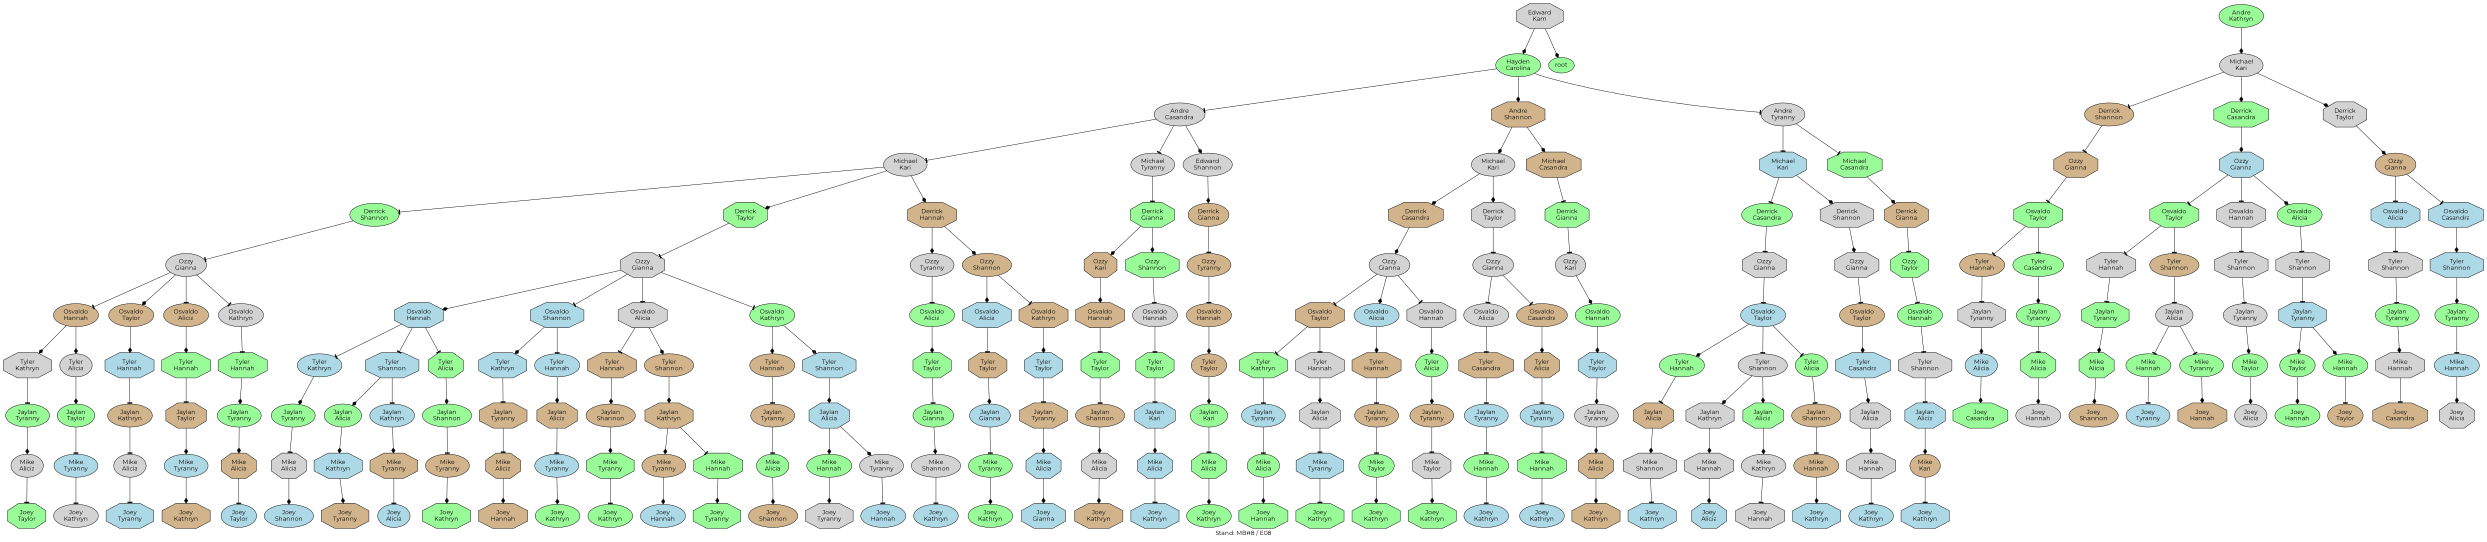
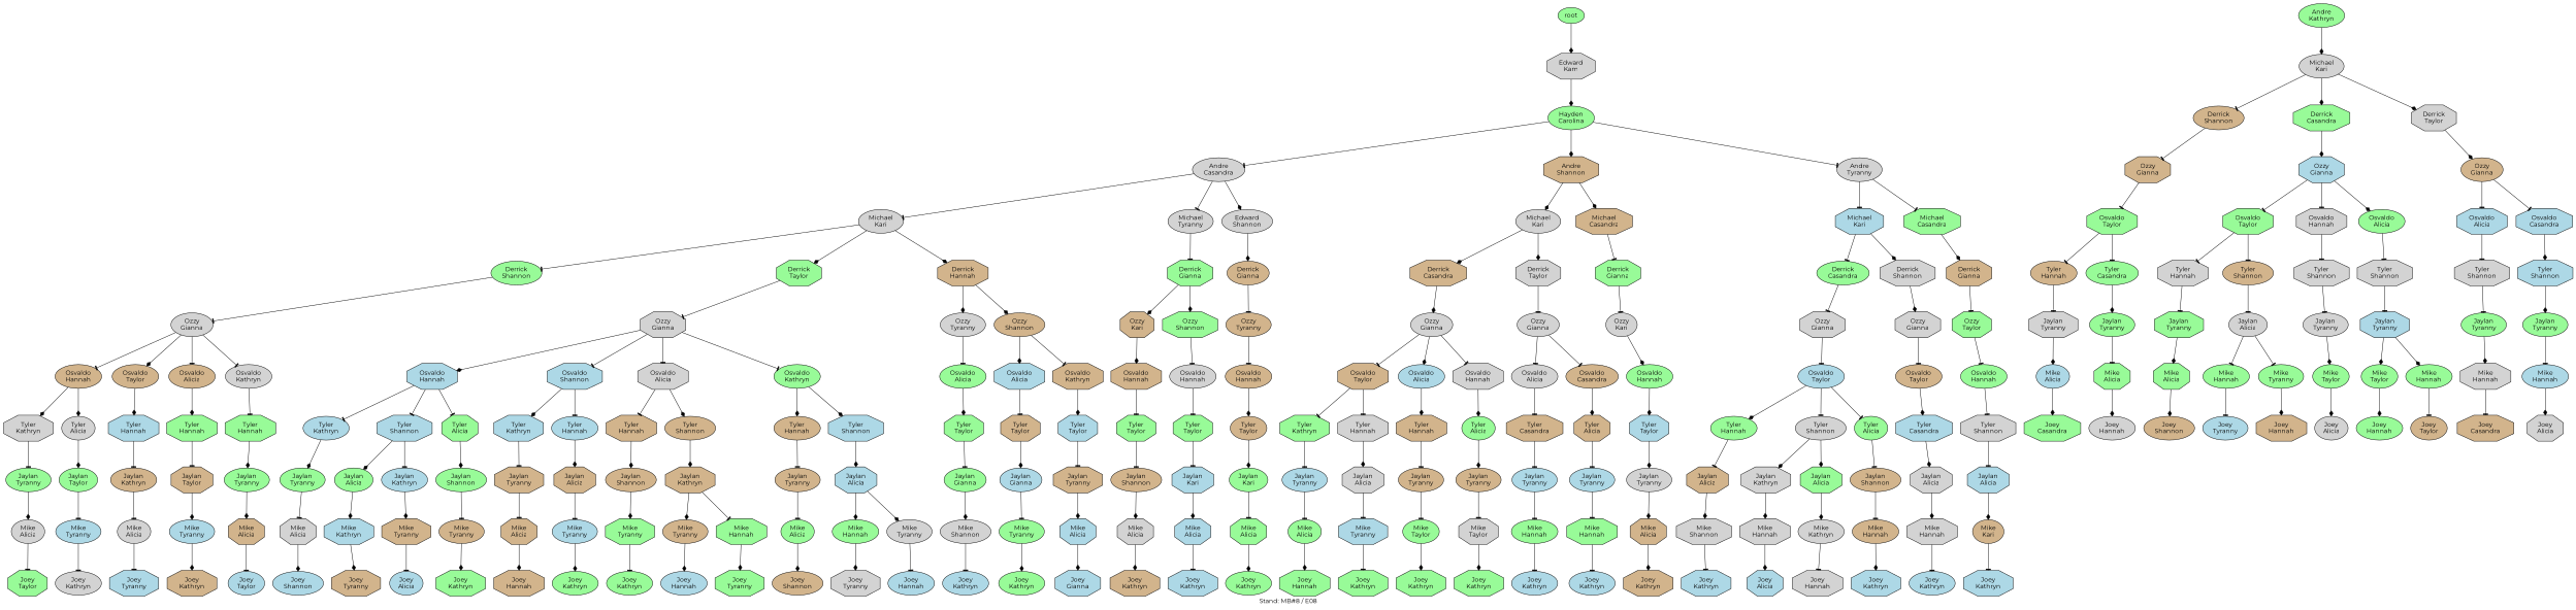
  digraph {
    fontname=Montserrat
    label="Stand: MB#8 / E08"
    labelloc=b
    ranksep=0.8
    node [fillcolor=palegreen fontname=Montserrat shape=octagon style=filled]
    edge [arrowhead=tee fontname=Montserrat]
    n1 [fillcolor=lightgrey label="Edward\nKam"]
    n2 [label="Hayden\nCarolina" shape=ellipse]
    n3 [fillcolor=lightgrey label="Andre\nCasandra" shape=ellipse]
    n4 [fillcolor=tan label="Andre\nShannon"]
    n5 [fillcolor=lightgrey label="Andre\nTyranny" shape=ellipse]
    root [shape=ellipse]
    n7 [fillcolor=lightgrey label="Michael\nKari" shape=ellipse]
    n8 [fillcolor=lightgrey label="Michael\nTyranny" shape=ellipse]
    n9 [fillcolor=lightgrey label="Edward\nShannon" shape=ellipse]
    n10 [fillcolor=lightgrey label="Michael\nKari" shape=ellipse]
    n11 [fillcolor=tan label="Michael\nCasandra"]
    n12 [label="Andre\nKathryn" shape=ellipse]
    n13 [fillcolor=lightgrey label="Michael\nKari" shape=ellipse]
    n14 [fillcolor=lightblue label="Michael\nKari"]
    n15 [label="Michael\nCasandra"]
    n16 [label="Derrick\nShannon" shape=ellipse]
    n17 [label="Derrick\nTaylor"]
    n18 [fillcolor=tan label="Derrick\nHannah"]
    n19 [label="Derrick\nGianna"]
    n20 [fillcolor=tan label="Derrick\nGianna" shape=ellipse]
    n21 [fillcolor=lightgrey label="Ozzy\nGianna" shape=ellipse]
    n22 [fillcolor=lightgrey label="Ozzy\nGianna"]
    n23 [fillcolor=lightgrey label="Ozzy\nTyranny" shape=ellipse]
    n24 [fillcolor=tan label="Ozzy\nShannon" shape=ellipse]
    n25 [fillcolor=tan label="Osvaldo\nHannah" shape=ellipse]
    n26 [fillcolor=tan label="Osvaldo\nTaylor" shape=ellipse]
    n27 [fillcolor=tan label="Osvaldo\nAlicia" shape=ellipse]
    n28 [fillcolor=lightgrey label="Osvaldo\nKathryn" shape=ellipse]
    n29 [fillcolor=lightgrey label="Tyler\nKathryn"]
    n30 [fillcolor=lightgrey label="Tyler\nAlicia" shape=ellipse]
    n31 [fillcolor=lightblue label="Tyler\nHannah"]
    n32 [label="Tyler\nHannah"]
    n33 [label="Tyler\nHannah"]
    n34 [label="Jaylan\nTyranny" shape=ellipse]
    n35 [label="Jaylan\nTaylor" shape=ellipse]
    n36 [fillcolor=lightgrey label="Mike\nAlicia" shape=ellipse]
    n37 [label="Joey\nTaylor"]
    n38 [fillcolor=lightblue label="Osvaldo\nHannah"]
    n39 [fillcolor=lightblue label="Osvaldo\nShannon"]
    n40 [fillcolor=lightgrey label="Osvaldo\nAlicia"]
    n41 [label="Osvaldo\nKathryn" shape=ellipse]
    n42 [fillcolor=lightblue label="Tyler\nKathryn" shape=ellipse]
    n43 [fillcolor=lightblue label="Tyler\nShannon"]
    n44 [label="Tyler\nAlicia"]
    n45 [fillcolor=lightblue label="Tyler\nKathryn"]
    n46 [fillcolor=lightblue label="Tyler\nHannah" shape=ellipse]
    n47 [fillcolor=tan label="Tyler\nHannah"]
    n48 [fillcolor=tan label="Tyler\nShannon" shape=ellipse]
    n49 [fillcolor=tan label="Tyler\nHannah" shape=ellipse]
    n50 [fillcolor=lightblue label="Tyler\nShannon"]
    n51 [label="Jaylan\nTyranny" shape=ellipse]
    n52 [label="Jaylan\nAlicia" shape=ellipse]
    n53 [fillcolor=lightblue label="Jaylan\nKathryn" shape=ellipse]
    n54 [label="Jaylan\nShannon" shape=ellipse]
    n55 [fillcolor=lightgrey label="Mike\nAlicia"]
    n56 [fillcolor=lightblue label="Joey\nShannon" shape=ellipse]
    n57 [fillcolor=tan label="Jaylan\nTyranny"]
    n58 [fillcolor=tan label="Jaylan\nAlicia"]
    n59 [fillcolor=tan label="Mike\nAlicia"]
    n60 [fillcolor=tan label="Joey\nHannah"]
    n61 [fillcolor=tan label="Derrick\nCasandra"]
    n62 [fillcolor=lightgrey label="Derrick\nTaylor"]
    n63 [label="Derrick\nGianna"]
    n64 [fillcolor=lightgrey label="Ozzy\nGianna" shape=ellipse]
    n65 [fillcolor=lightgrey label="Ozzy\nGianna" shape=ellipse]
    n66 [fillcolor=tan label="Osvaldo\nTaylor"]
    n67 [fillcolor=lightblue label="Osvaldo\nAlicia" shape=ellipse]
    n68 [fillcolor=lightgrey label="Osvaldo\nHannah"]
    n69 [label="Tyler\nKathryn"]
    n70 [fillcolor=lightgrey label="Tyler\nHannah"]
    n71 [fillcolor=tan label="Tyler\nHannah"]
    n72 [label="Tyler\nAlicia" shape=ellipse]
    n73 [fillcolor=lightblue label="Jaylan\nTyranny" shape=ellipse]
    n74 [fillcolor=lightgrey label="Jaylan\nAlicia"]
    n75 [label="Mike\nAlicia" shape=ellipse]
    n76 [label="Joey\nHannah"]
    n77 [fillcolor=lightblue label="Mike\nTyranny" shape=ellipse]
    n78 [label="Joey\nKathryn" shape=ellipse]
    n79 [fillcolor=lightblue label="Mike\nTyranny"]
    n80 [label="Joey\nKathryn"]
    n81 [fillcolor=tan label="Jaylan\nKathryn" shape=ellipse]
    n82 [fillcolor=lightgrey label="Mike\nAlicia" shape=ellipse]
    n83 [fillcolor=lightblue label="Joey\nTyranny"]
    n84 [fillcolor=tan label="Derrick\nShannon" shape=ellipse]
    n85 [label="Derrick\nCasandra"]
    n86 [fillcolor=lightgrey label="Derrick\nTaylor"]
    n87 [fillcolor=tan label="Ozzy\nGianna"]
    n88 [fillcolor=lightblue label="Ozzy\nGianna"]
    n89 [fillcolor=tan label="Ozzy\nGianna" shape=ellipse]
    n90 [label="Osvaldo\nTaylor"]
    n91 [fillcolor=tan label="Tyler\nHannah" shape=ellipse]
    n92 [label="Tyler\nCasandra" shape=ellipse]
    n93 [fillcolor=lightgrey label="Jaylan\nTyranny"]
    n94 [label="Jaylan\nTyranny" shape=ellipse]
    n95 [fillcolor=lightblue label="Mike\nAlicia" shape=ellipse]
    n96 [label="Joey\nCasandra"]
    n97 [label="Osvaldo\nTaylor"]
    n98 [fillcolor=lightgrey label="Osvaldo\nHannah"]
    n99 [label="Osvaldo\nAlicia" shape=ellipse]
    n100 [fillcolor=lightgrey label="Tyler\nHannah"]
    n101 [fillcolor=tan label="Tyler\nShannon" shape=ellipse]
    n102 [fillcolor=lightgrey label="Tyler\nShannon"]
    n103 [fillcolor=lightgrey label="Tyler\nShannon"]
    n104 [label="Jaylan\nTyranny"]
    n105 [fillcolor=lightgrey label="Jaylan\nAlicia" shape=ellipse]
    n106 [label="Mike\nAlicia"]
    n107 [fillcolor=tan label="Joey\nShannon" shape=ellipse]
    n108 [label="Derrick\nCasandra" shape=ellipse]
    n109 [fillcolor=lightgrey label="Derrick\nShannon"]
    n110 [fillcolor=tan label="Derrick\nGianna"]
    n111 [fillcolor=lightgrey label="Ozzy\nGianna"]
    n112 [fillcolor=lightgrey label="Ozzy\nGianna"]
    n113 [fillcolor=lightblue label="Osvaldo\nTaylor" shape=ellipse]
    n114 [label="Tyler\nHannah" shape=ellipse]
    n115 [fillcolor=lightgrey label="Tyler\nShannon" shape=ellipse]
    n116 [label="Tyler\nAlicia" shape=ellipse]
    n117 [fillcolor=tan label="Jaylan\nAlicia"]
    n118 [fillcolor=lightgrey label="Jaylan\nKathryn"]
    n119 [label="Jaylan\nAlicia"]
    n120 [fillcolor=tan label="Jaylan\nShannon" shape=ellipse]
    n121 [fillcolor=lightgrey label="Mike\nShannon"]
    n122 [fillcolor=lightblue label="Joey\nKathryn"]
    n123 [fillcolor=tan label="Jaylan\nShannon" shape=ellipse]
    n124 [fillcolor=tan label="Jaylan\nKathryn"]
    n125 [label="Mike\nTyranny"]
    n126 [label="Joey\nKathryn" shape=ellipse]
    n127 [fillcolor=tan label="Jaylan\nTaylor"]
    n128 [fillcolor=lightblue label="Mike\nTyranny" shape=ellipse]
    n129 [fillcolor=tan label="Joey\nKathryn"]
    n130 [fillcolor=tan label="Jaylan\nTyranny" shape=ellipse]
    n131 [label="Mike\nTaylor" shape=ellipse]
    n132 [label="Joey\nKathryn"]
    n133 [label="Jaylan\nTyranny" shape=ellipse]
    n134 [fillcolor=tan label="Mike\nAlicia"]
    n135 [fillcolor=lightblue label="Joey\nTaylor" shape=ellipse]
    n136 [fillcolor=tan label="Jaylan\nTyranny" shape=ellipse]
    n137 [fillcolor=lightblue label="Jaylan\nAlicia"]
    n138 [label="Mike\nAlicia" shape=ellipse]
    n139 [fillcolor=tan label="Joey\nShannon" shape=ellipse]
    n140 [fillcolor=lightgrey label="Osvaldo\nAlicia" shape=ellipse]
    n141 [fillcolor=tan label="Osvaldo\nCasandra" shape=ellipse]
    n142 [fillcolor=tan label="Tyler\nCasandra"]
    n143 [fillcolor=tan label="Tyler\nAlicia"]
    n144 [fillcolor=lightblue label="Jaylan\nTyranny" shape=ellipse]
    n145 [label="Mike\nHannah" shape=ellipse]
    n146 [fillcolor=lightblue label="Joey\nKathryn" shape=ellipse]
    n147 [label="Mike\nAlicia"]
    n148 [fillcolor=lightgrey label="Joey\nHannah" shape=ellipse]
    n149 [fillcolor=tan label="Osvaldo\nTaylor" shape=ellipse]
    n150 [fillcolor=lightblue label="Tyler\nCasandra"]
    n151 [fillcolor=lightgrey label="Jaylan\nAlicia"]
    n152 [fillcolor=lightgrey label="Mike\nHannah"]
    n153 [fillcolor=lightblue label="Joey\nKathryn" shape=ellipse]
    n154 [label="Mike\nHannah" shape=ellipse]
    n155 [fillcolor=lightgrey label="Mike\nTyranny" shape=ellipse]
    n156 [fillcolor=lightgrey label="Joey\nTyranny"]
    n157 [fillcolor=lightblue label="Joey\nHannah" shape=ellipse]
    n158 [fillcolor=lightblue label="Mike\nKathryn"]
    n159 [fillcolor=tan label="Mike\nTyranny"]
    n160 [fillcolor=tan label="Joey\nTyranny"]
    n161 [fillcolor=lightblue label="Joey\nAlicia" shape=ellipse]
    n162 [fillcolor=lightgrey label="Jaylan\nTyranny" shape=ellipse]
    n163 [label="Mike\nTaylor" shape=ellipse]
    n164 [fillcolor=lightgrey label="Joey\nAlicia" shape=ellipse]
    n165 [fillcolor=tan label="Mike\nTyranny" shape=ellipse]
    n166 [label="Mike\nHannah"]
    n167 [fillcolor=lightblue label="Joey\nHannah" shape=ellipse]
    n168 [label="Joey\nTyranny"]
    n169 [fillcolor=lightblue label="Jaylan\nTyranny"]
    n170 [label="Mike\nTaylor" shape=ellipse]
    n171 [label="Mike\nHannah" shape=ellipse]
    n172 [label="Joey\nHannah" shape=ellipse]
    n173 [fillcolor=tan label="Joey\nTaylor" shape=ellipse]
    n174 [fillcolor=lightblue label="Osvaldo\nAlicia"]
    n175 [fillcolor=lightblue label="Osvaldo\nCasandra"]
    n176 [fillcolor=lightgrey label="Tyler\nShannon"]
    n177 [fillcolor=lightblue label="Tyler\nShannon"]
    n178 [label="Jaylan\nTyranny" shape=ellipse]
    n179 [fillcolor=lightgrey label="Mike\nHannah"]
    n180 [fillcolor=tan label="Joey\nCasandra"]
    n181 [label="Mike\nHannah" shape=ellipse]
    n182 [label="Mike\nTyranny" shape=ellipse]
    n183 [fillcolor=lightblue label="Joey\nTyranny" shape=ellipse]
    n184 [fillcolor=tan label="Joey\nHannah"]
    n185 [fillcolor=lightgrey label="Mike\nHannah"]
    n186 [fillcolor=lightgrey label="Mike\nKathryn" shape=ellipse]
    n187 [fillcolor=lightblue label="Joey\nAlicia"]
    n188 [fillcolor=lightgrey label="Joey\nHannah"]
    n189 [label="Jaylan\nTyranny" shape=ellipse]
    n190 [fillcolor=lightblue label="Mike\nHannah" shape=ellipse]
    n191 [fillcolor=lightgrey label="Joey\nAlicia"]
    n192 [label="Ozzy\nTaylor"]
    n193 [label="Osvaldo\nHannah" shape=ellipse]
    n194 [fillcolor=lightgrey label="Tyler\nShannon"]
    n195 [fillcolor=lightblue label="Jaylan\nAlicia"]
    n196 [fillcolor=tan label="Mike\nKari" shape=ellipse]
    n197 [fillcolor=lightblue label="Joey\nKathryn"]
    n198 [fillcolor=tan label="Ozzy\nKari"]
    n199 [label="Ozzy\nShannon"]
    n200 [fillcolor=tan label="Osvaldo\nHannah"]
    n201 [fillcolor=lightgrey label="Osvaldo\nHannah" shape=ellipse]
    n202 [label="Tyler\nTaylor"]
    n203 [fillcolor=tan label="Jaylan\nShannon" shape=ellipse]
    n204 [fillcolor=lightgrey label="Mike\nAlicia"]
    n205 [fillcolor=tan label="Joey\nKathryn"]
    n206 [fillcolor=lightgrey label="Ozzy\nKari" shape=ellipse]
    n207 [label="Osvaldo\nHannah" shape=ellipse]
    n208 [fillcolor=lightblue label="Tyler\nTaylor"]
    n209 [fillcolor=lightgrey label="Jaylan\nTyranny" shape=ellipse]
    n210 [fillcolor=tan label="Mike\nAlicia"]
    n211 [fillcolor=tan label="Joey\nKathryn"]
    n212 [fillcolor=tan label="Ozzy\nTyranny" shape=ellipse]
    n213 [fillcolor=tan label="Osvaldo\nHannah" shape=ellipse]
    n214 [fillcolor=tan label="Tyler\nTaylor" shape=ellipse]
    n215 [label="Jaylan\nKari" shape=ellipse]
    n216 [label="Mike\nAlicia"]
    n217 [label="Joey\nKathryn" shape=ellipse]
    n218 [label="Osvaldo\nAlicia" shape=ellipse]
    n219 [fillcolor=lightblue label="Osvaldo\nAlicia"]
    n220 [fillcolor=tan label="Osvaldo\nKathryn"]
    n221 [label="Tyler\nTaylor"]
    n222 [label="Jaylan\nGianna" shape=ellipse]
    n223 [fillcolor=lightgrey label="Mike\nShannon" shape=ellipse]
    n224 [fillcolor=lightblue label="Joey\nKathryn" shape=ellipse]
    n225 [fillcolor=tan label="Tyler\nTaylor"]
    n226 [fillcolor=lightblue label="Tyler\nTaylor"]
    n227 [fillcolor=lightblue label="Jaylan\nGianna" shape=ellipse]
    n228 [label="Mike\nTyranny" shape=ellipse]
    n229 [label="Joey\nKathryn" shape=ellipse]
    n230 [label="Tyler\nTaylor"]
    n231 [fillcolor=lightblue label="Jaylan\nKari"]
    n232 [fillcolor=lightblue label="Mike\nAlicia"]
    n233 [fillcolor=lightblue label="Joey\nKathryn"]
    n234 [fillcolor=tan label="Jaylan\nTyranny"]
    n235 [fillcolor=lightblue label="Mike\nAlicia"]
    n236 [fillcolor=lightblue label="Joey\nGianna"]
    n237 [fillcolor=tan label="Mike\nHannah" shape=ellipse]
    n238 [fillcolor=lightblue label="Joey\nKathryn"]
    n239 [fillcolor=tan label="Jaylan\nTyranny" shape=ellipse]
    n240 [fillcolor=lightgrey label="Mike\nTaylor"]
    n241 [label="Joey\nKathryn"]
    n242 [fillcolor=lightblue label="Mike\nTyranny" shape=ellipse]
    n243 [fillcolor=lightgrey label="Joey\nKathryn" shape=ellipse]
    n244 [fillcolor=tan label="Mike\nTyranny" shape=ellipse]
    n245 [label="Joey\nKathryn"]
    n246 [fillcolor=lightblue label="Jaylan\nTyranny" shape=ellipse]
    n247 [label="Mike\nHannah"]
    n248 [fillcolor=lightblue label="Joey\nKathryn" shape=ellipse]
    n1 -> n2 [arrowhead=diamond]
    n2 -> n3
    n2 -> n4 [arrowhead=diamond]
    n2 -> n5
    n3 -> n7
    n3 -> n8
    n3 -> n9 [arrowhead=diamond]
    n4 -> n10 [arrowhead=diamond]
    n4 -> n11 [arrowhead=diamond]
    n5 -> n14
    n5 -> n15
-   n1 -> root [arrowhead=diamond]
+   root -> n1 [arrowhead=diamond]
    n7 -> n16
    n7 -> n17 [arrowhead=diamond]
    n7 -> n18 [arrowhead=diamond]
    n8 -> n19
    n9 -> n20 [arrowhead=diamond]
    n10 -> n61 [arrowhead=diamond]
    n10 -> n62 [arrowhead=diamond]
    n11 -> n63
    n12 -> n13 [arrowhead=diamond]
    n13 -> n84
    n13 -> n85 [arrowhead=diamond]
    n13 -> n86 [arrowhead=diamond]
    n14 -> n108
    n14 -> n109 [arrowhead=diamond]
    n15 -> n110 [arrowhead=diamond]
    n16 -> n21
    n17 -> n22
    n18 -> n23 [arrowhead=diamond]
    n18 -> n24 [arrowhead=diamond]
    n19 -> n198 [arrowhead=diamond]
    n19 -> n199 [arrowhead=diamond]
    n20 -> n212
    n21 -> n25
    n21 -> n26 [arrowhead=diamond]
    n21 -> n27
    n21 -> n28
    n22 -> n38 [arrowhead=diamond]
    n22 -> n39
    n22 -> n40
    n22 -> n41
    n23 -> n218
    n24 -> n219 [arrowhead=diamond]
    n24 -> n220
    n25 -> n29 [arrowhead=diamond]
    n25 -> n30 [arrowhead=diamond]
    n26 -> n31 [arrowhead=diamond]
    n27 -> n32 [arrowhead=diamond]
    n28 -> n33
    n29 -> n34
    n30 -> n35 [arrowhead=diamond]
    n31 -> n81
    n32 -> n127
    n33 -> n133 [arrowhead=diamond]
    n34 -> n36 [arrowhead=diamond]
    n35 -> n242
    n36 -> n37
    n38 -> n42
    n38 -> n43
    n38 -> n44
    n39 -> n45 [arrowhead=diamond]
    n39 -> n46
    n40 -> n47
    n40 -> n48 [arrowhead=diamond]
    n41 -> n49 [arrowhead=diamond]
    n41 -> n50 [arrowhead=diamond]
    n42 -> n51 [arrowhead=diamond]
    n43 -> n52 [arrowhead=diamond]
    n43 -> n53
    n44 -> n54 [arrowhead=diamond]
    n45 -> n57
    n46 -> n58 [arrowhead=diamond]
    n47 -> n123 [arrowhead=diamond]
    n48 -> n124 [arrowhead=diamond]
    n49 -> n136
    n50 -> n137 [arrowhead=diamond]
    n51 -> n55
    n52 -> n158 [arrowhead=diamond]
    n53 -> n159 [arrowhead=diamond]
    n54 -> n244
    n55 -> n56 [arrowhead=diamond]
    n57 -> n59
    n58 -> n77
    n59 -> n60 [arrowhead=diamond]
    n61 -> n64 [arrowhead=diamond]
    n62 -> n65
    n63 -> n206
    n64 -> n66
    n64 -> n67 [arrowhead=diamond]
    n64 -> n68
    n65 -> n140
    n65 -> n141
    n66 -> n69
    n66 -> n70
    n67 -> n71 [arrowhead=diamond]
    n68 -> n72 [arrowhead=diamond]
    n69 -> n73
    n70 -> n74 [arrowhead=diamond]
    n71 -> n130
    n72 -> n239 [arrowhead=diamond]
    n73 -> n75
    n74 -> n79
    n75 -> n76 [arrowhead=diamond]
    n77 -> n78 [arrowhead=diamond]
    n79 -> n80
    n81 -> n82
    n82 -> n83
    n84 -> n87
    n85 -> n88 [arrowhead=diamond]
    n86 -> n89 [arrowhead=diamond]
    n87 -> n90
    n88 -> n97
    n88 -> n98
    n88 -> n99 [arrowhead=diamond]
    n89 -> n174
    n89 -> n175
    n90 -> n91
    n90 -> n92
    n91 -> n93
    n92 -> n94 [arrowhead=diamond]
    n93 -> n95 [arrowhead=diamond]
    n94 -> n147
    n95 -> n96 [arrowhead=diamond]
    n97 -> n100
    n97 -> n101
    n98 -> n102
    n99 -> n103
    n100 -> n104
    n101 -> n105
    n102 -> n162
    n103 -> n169
    n104 -> n106 [arrowhead=diamond]
    n105 -> n181
    n105 -> n182
    n106 -> n107 [arrowhead=diamond]
    n108 -> n111
    n109 -> n112 [arrowhead=diamond]
    n110 -> n192
    n111 -> n113
    n112 -> n149
    n113 -> n114 [arrowhead=diamond]
    n113 -> n115
    n113 -> n116
    n114 -> n117
    n115 -> n118 [arrowhead=diamond]
    n115 -> n119 [arrowhead=diamond]
    n116 -> n120
    n117 -> n121 [arrowhead=diamond]
    n118 -> n185 [arrowhead=diamond]
    n119 -> n186 [arrowhead=diamond]
    n120 -> n237
    n121 -> n122
    n123 -> n125 [arrowhead=diamond]
    n124 -> n165 [arrowhead=diamond]
    n124 -> n166
    n125 -> n126
    n127 -> n128 [arrowhead=diamond]
    n128 -> n129 [arrowhead=diamond]
    n130 -> n131
    n131 -> n132 [arrowhead=diamond]
    n133 -> n134 [arrowhead=diamond]
    n134 -> n135
    n136 -> n138
    n137 -> n154 [arrowhead=diamond]
    n137 -> n155 [arrowhead=diamond]
    n138 -> n139 [arrowhead=diamond]
    n140 -> n142
    n141 -> n143 [arrowhead=diamond]
    n142 -> n144
    n143 -> n246
    n144 -> n145
    n145 -> n146
    n147 -> n148 [arrowhead=diamond]
    n149 -> n150 [arrowhead=diamond]
    n150 -> n151 [arrowhead=diamond]
    n151 -> n152 [arrowhead=diamond]
    n152 -> n153
    n154 -> n156 [arrowhead=diamond]
    n155 -> n157
    n158 -> n160 [arrowhead=diamond]
    n159 -> n161
    n162 -> n163 [arrowhead=diamond]
    n163 -> n164 [arrowhead=diamond]
    n165 -> n167 [arrowhead=diamond]
    n166 -> n168 [arrowhead=diamond]
    n169 -> n170 [arrowhead=diamond]
    n169 -> n171 [arrowhead=diamond]
    n170 -> n172 [arrowhead=diamond]
    n171 -> n173
    n174 -> n176
    n175 -> n177 [arrowhead=diamond]
    n176 -> n178
    n177 -> n189 [arrowhead=diamond]
    n178 -> n179 [arrowhead=diamond]
    n179 -> n180
    n181 -> n183
    n182 -> n184 [arrowhead=diamond]
    n185 -> n187 [arrowhead=diamond]
    n186 -> n188
    n189 -> n190
    n190 -> n191 [arrowhead=diamond]
    n192 -> n193
    n193 -> n194
    n194 -> n195
    n195 -> n196 [arrowhead=diamond]
    n196 -> n197
    n198 -> n200 [arrowhead=diamond]
    n199 -> n201
    n200 -> n202
    n201 -> n230
    n202 -> n203
    n203 -> n204 [arrowhead=diamond]
    n204 -> n205 [arrowhead=diamond]
    n206 -> n207 [arrowhead=diamond]
    n207 -> n208 [arrowhead=diamond]
    n208 -> n209 [arrowhead=diamond]
    n209 -> n210 [arrowhead=diamond]
    n210 -> n211 [arrowhead=diamond]
    n212 -> n213
    n213 -> n214 [arrowhead=diamond]
    n214 -> n215 [arrowhead=diamond]
    n215 -> n216
    n216 -> n217 [arrowhead=diamond]
    n218 -> n221 [arrowhead=diamond]
    n219 -> n225
    n220 -> n226 [arrowhead=diamond]
    n221 -> n222
    n222 -> n223 [arrowhead=diamond]
    n223 -> n224
    n225 -> n227 [arrowhead=diamond]
    n226 -> n234
    n227 -> n228
    n228 -> n229 [arrowhead=diamond]
    n230 -> n231
    n231 -> n232 [arrowhead=diamond]
    n232 -> n233
    n234 -> n235 [arrowhead=diamond]
    n235 -> n236 [arrowhead=diamond]
    n237 -> n238 [arrowhead=diamond]
    n239 -> n240
    n240 -> n241 [arrowhead=diamond]
    n242 -> n243
    n244 -> n245 [arrowhead=diamond]
    n246 -> n247
    n247 -> n248
  }
